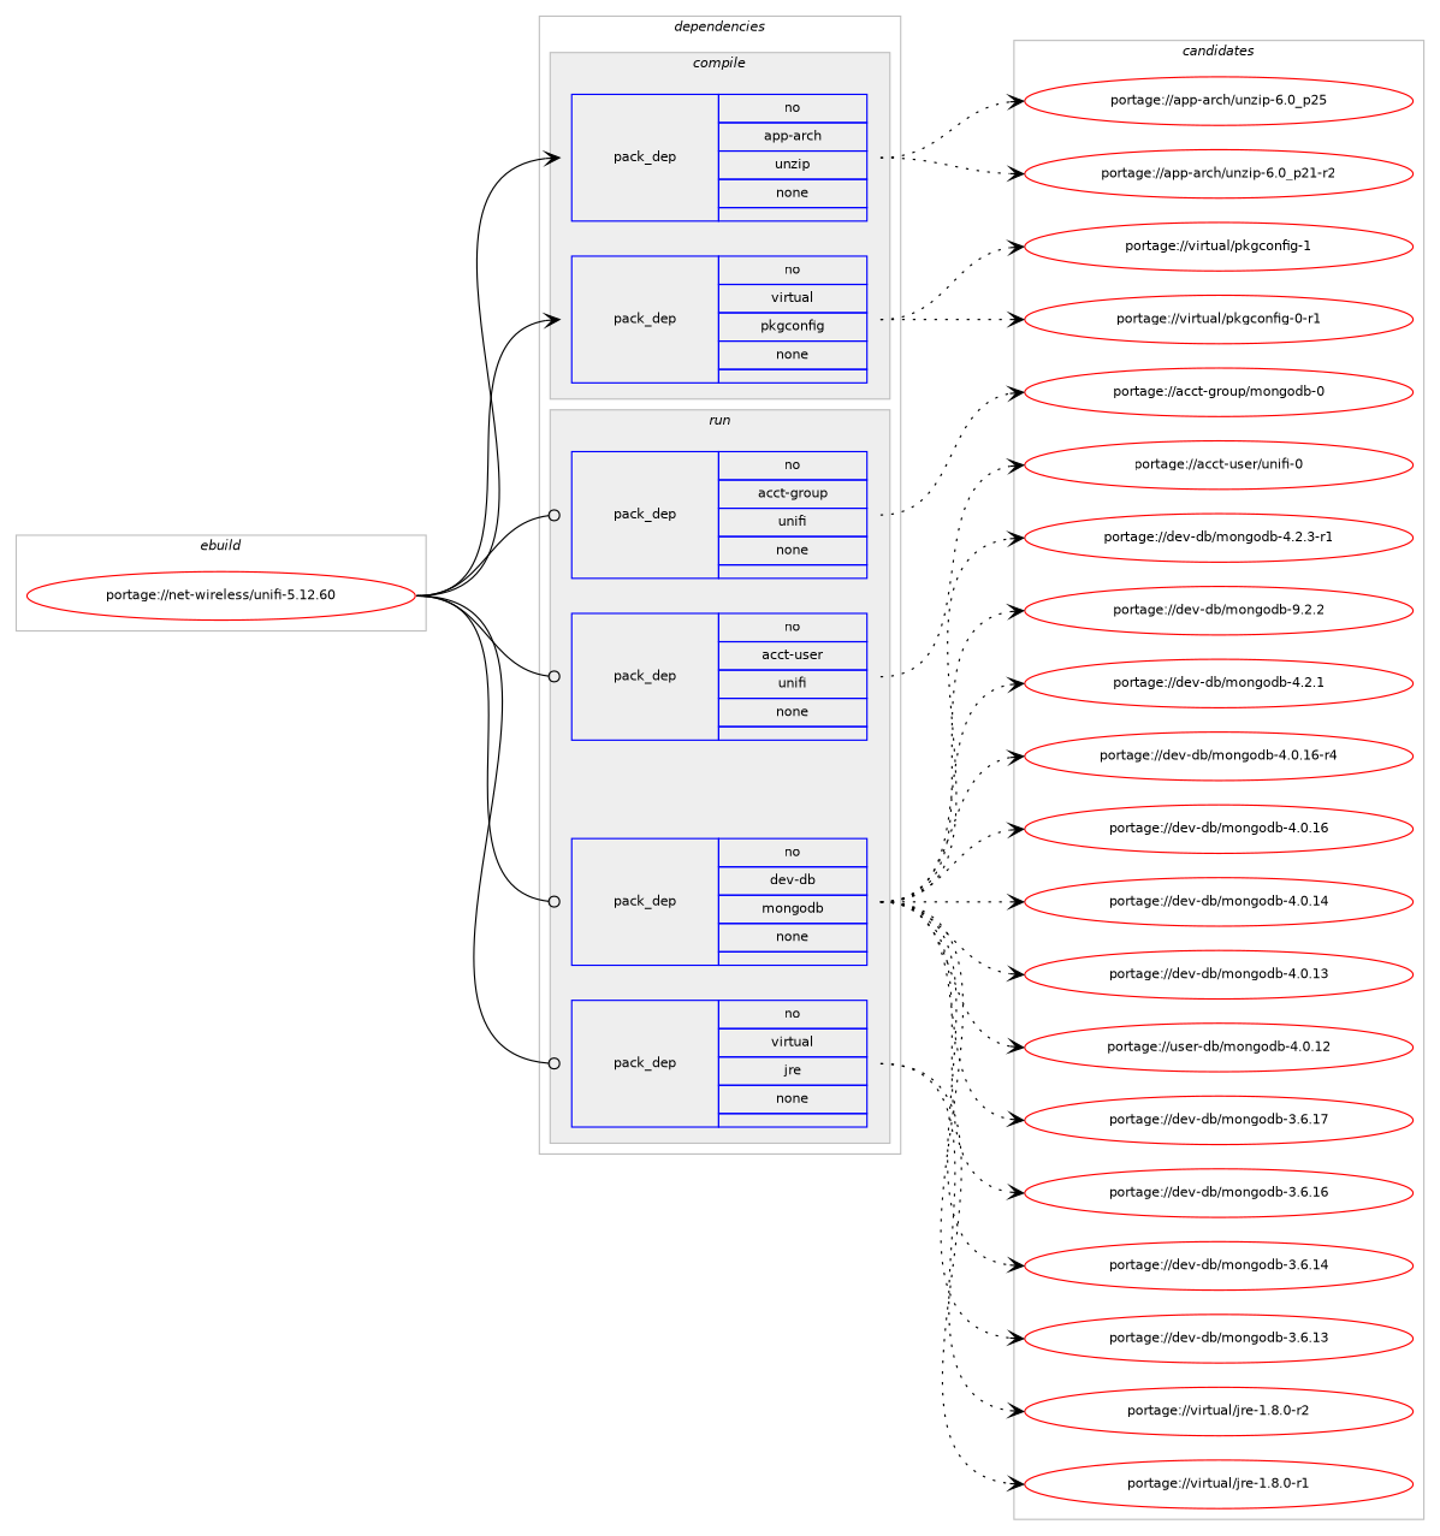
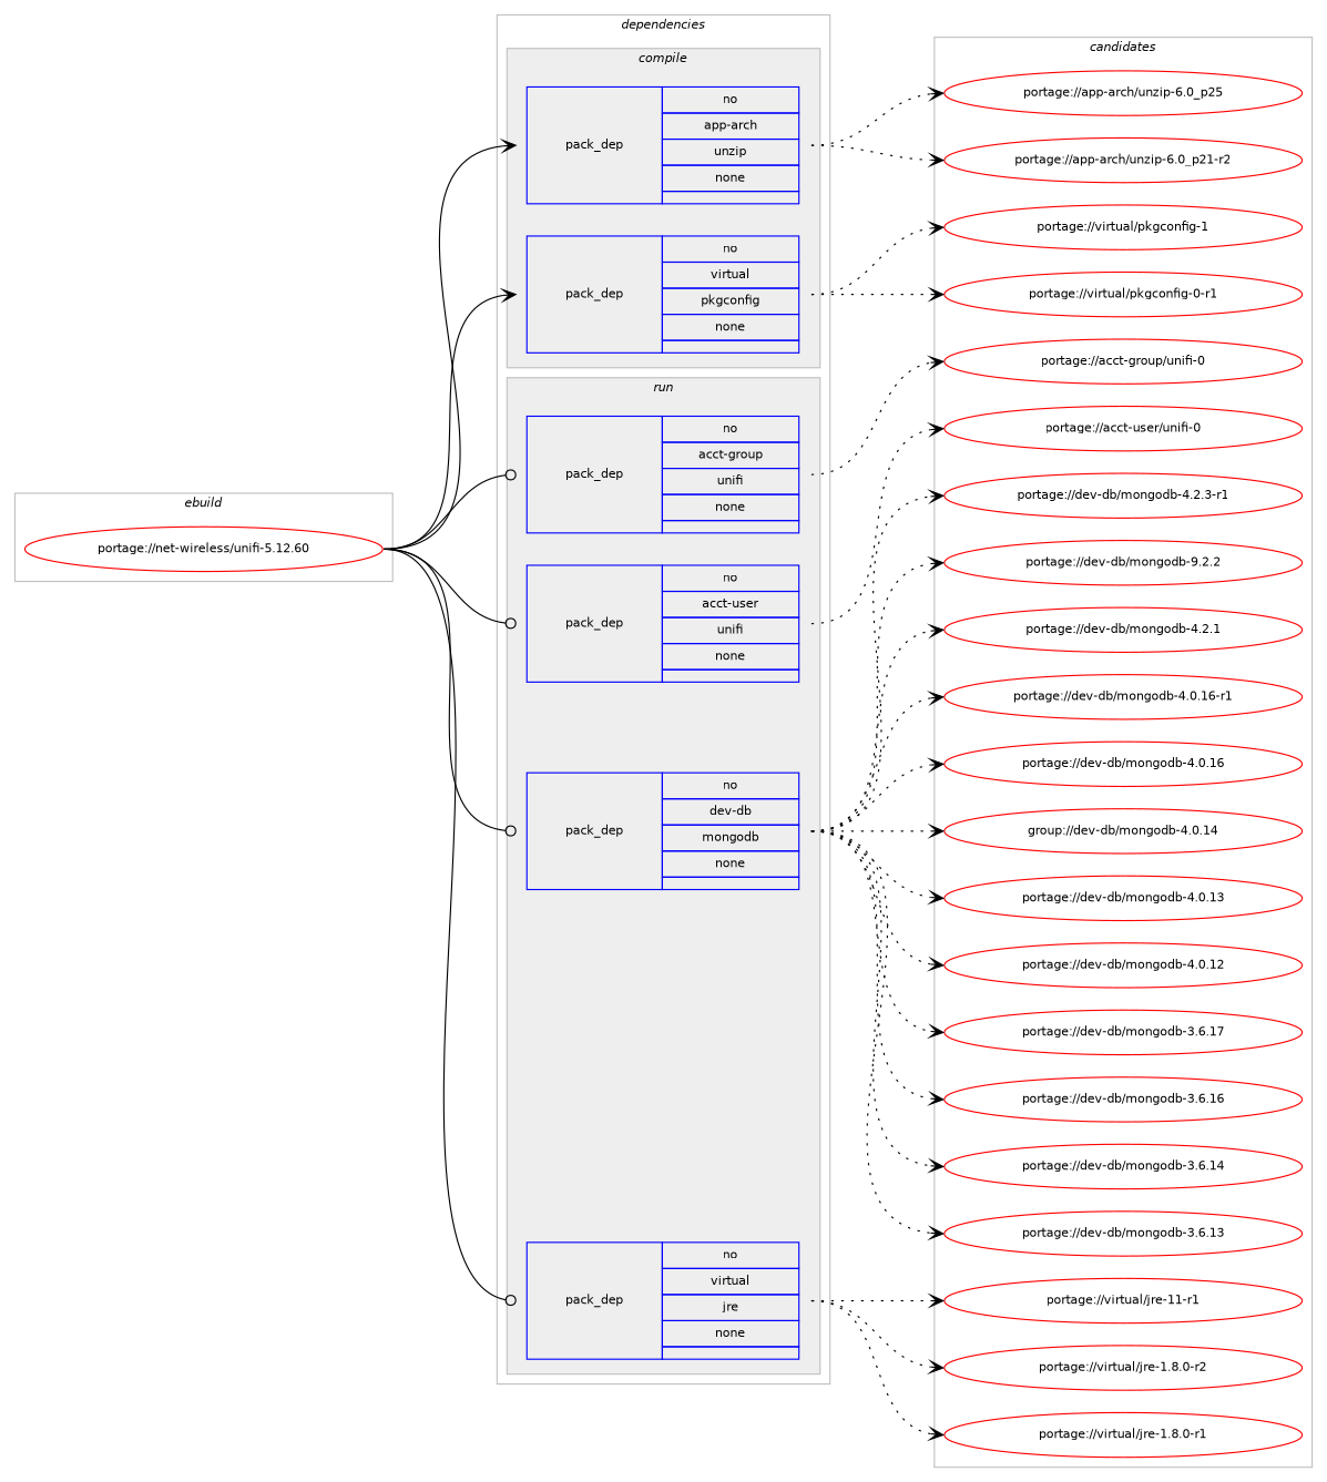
  digraph {
    compound=true
    concentrate=true
    fontname=Helvetica
    fontsize=10
    newrank=true
    rankdir=LR
    ranksep=1.5
    node [color=red fontname=Helvetica fontsize=10]
    edge [arrowhead=vee headport=w style=dotted tailport=e weight=100]
    n1 [label="portage://net-wireless/unifi-5.12.60" width=4]
    n2 [color=blue label=<<TABLE BORDER="0" CELLBORDER="1" CELLSPACING="0" CELLPADDING="4" WIDTH="220"><TR><TD ROWSPAN="6" CELLPADDING="30">pack_dep</TD></TR><TR><TD WIDTH="110">no</TD></TR><TR><TD>app-arch</TD></TR><TR><TD>unzip</TD></TR><TR><TD>none</TD></TR><TR><TD></TD></TR></TABLE>> shape=none]
    n3 [color=blue label=<<TABLE BORDER="0" CELLBORDER="1" CELLSPACING="0" CELLPADDING="4" WIDTH="220"><TR><TD ROWSPAN="6" CELLPADDING="30">pack_dep</TD></TR><TR><TD WIDTH="110">no</TD></TR><TR><TD>virtual</TD></TR><TR><TD>pkgconfig</TD></TR><TR><TD>none</TD></TR><TR><TD></TD></TR></TABLE>> shape=none]
    n4 [color=blue label=<<TABLE BORDER="0" CELLBORDER="1" CELLSPACING="0" CELLPADDING="4" WIDTH="220"><TR><TD ROWSPAN="6" CELLPADDING="30">pack_dep</TD></TR><TR><TD WIDTH="110">no</TD></TR><TR><TD>acct-group</TD></TR><TR><TD>unifi</TD></TR><TR><TD>none</TD></TR><TR><TD></TD></TR></TABLE>> shape=none]
    n5 [color=blue label=<<TABLE BORDER="0" CELLBORDER="1" CELLSPACING="0" CELLPADDING="4" WIDTH="220"><TR><TD ROWSPAN="6" CELLPADDING="30">pack_dep</TD></TR><TR><TD WIDTH="110">no</TD></TR><TR><TD>acct-user</TD></TR><TR><TD>unifi</TD></TR><TR><TD>none</TD></TR><TR><TD></TD></TR></TABLE>> shape=none]
    n6 [color=blue label=<<TABLE BORDER="0" CELLBORDER="1" CELLSPACING="0" CELLPADDING="4" WIDTH="220"><TR><TD ROWSPAN="6" CELLPADDING="30">pack_dep</TD></TR><TR><TD WIDTH="110">no</TD></TR><TR><TD>dev-db</TD></TR><TR><TD>mongodb</TD></TR><TR><TD>none</TD></TR><TR><TD></TD></TR></TABLE>> shape=none]
    n7 [color=blue label=<<TABLE BORDER="0" CELLBORDER="1" CELLSPACING="0" CELLPADDING="4" WIDTH="220"><TR><TD ROWSPAN="6" CELLPADDING="30">pack_dep</TD></TR><TR><TD WIDTH="110">no</TD></TR><TR><TD>virtual</TD></TR><TR><TD>jre</TD></TR><TR><TD>none</TD></TR><TR><TD></TD></TR></TABLE>> shape=none]
    n8 [label="portage://app-arch/unzip-6.0_p25" width=4]
    n9 [label="portage://app-arch/unzip-6.0_p21-r2" width=4]
    n10 [label="portage://virtual/pkgconfig-1" width=4]
    n11 [label="portage://virtual/pkgconfig-0-r1" width=4]
-   n12 [label="portage://acct-group/mongodb-0" width=4]
+   n12 [label="portage://acct-group/unifi-0" width=4]
    n13 [label="portage://acct-user/unifi-0" width=4]
    n14 [label="portage://dev-db/mongodb-4.2.3-r1" width=4]
    n15 [label="portage://dev-db/mongodb-9.2.2" width=4]
    n16 [label="portage://dev-db/mongodb-4.2.1" width=4]
-   n17 [label="portage://dev-db/mongodb-4.0.16-r4" width=4]
+   n17 [label="portage://dev-db/mongodb-4.0.16-r1" width=4]
    n18 [label="portage://dev-db/mongodb-4.0.16" width=4]
-   n19 [label="portage://dev-db/mongodb-4.0.14" width=4]
+   n19 [label="group://dev-db/mongodb-4.0.14" width=4]
    n20 [label="portage://dev-db/mongodb-4.0.13" width=4]
-   n21 [label="portage://user-db/mongodb-4.0.12" width=4]
+   n21 [label="portage://dev-db/mongodb-4.0.12" width=4]
    n22 [label="portage://dev-db/mongodb-3.6.17" width=4]
    n23 [label="portage://dev-db/mongodb-3.6.16" width=4]
    n24 [label="portage://dev-db/mongodb-3.6.14" width=4]
    n25 [label="portage://dev-db/mongodb-3.6.13" width=4]
+   n26 [label="portage://virtual/jre-11-r1" width=4]
    n27 [label="portage://virtual/jre-1.8.0-r2" width=4]
    n28 [label="portage://virtual/jre-1.8.0-r1" width=4]
    subgraph cluster_1 {
      color=gray
      label=<<i>ebuild</i>>
      rank=same
      n1
    }
    subgraph cluster_2 {
      color=gray
      label=<<i>dependencies</i>>
      subgraph cluster_3 {
        color=gray
        fillcolor="#eeeeee"
        label=<<i>compile</i>>
        style=filled
        subgraph sub_4 {
          color=gray
          fillcolor="#eeeeee"
          label=<<i>compile</i>>
          style=filled
          n2
        }
        subgraph sub_5 {
          color=gray
          fillcolor="#eeeeee"
          label=<<i>compile</i>>
          style=filled
          n3
        }
      }
      subgraph cluster_6 {
        color=gray
        fillcolor="#eeeeee"
        label=<<i>compile and run</i>>
        style=filled
      }
      subgraph cluster_7 {
        color=gray
        fillcolor="#eeeeee"
        label=<<i>run</i>>
        style=filled
        subgraph sub_8 {
          color=gray
          fillcolor="#eeeeee"
          label=<<i>run</i>>
          style=filled
          n4
        }
        subgraph sub_9 {
          color=gray
          fillcolor="#eeeeee"
          label=<<i>run</i>>
          style=filled
          n5
        }
        subgraph sub_10 {
          color=gray
          fillcolor="#eeeeee"
          label=<<i>run</i>>
          style=filled
          n6
        }
        subgraph sub_11 {
          color=gray
          fillcolor="#eeeeee"
          label=<<i>run</i>>
          style=filled
          n7
        }
      }
    }
    subgraph cluster_12 {
      color=gray
      label=<<i>candidates</i>>
      rank=same
      subgraph sub_13 {
        color=black
        label=<<i>candidates</i>>
        nodesep=1
        rank=same
        n8
        n9
      }
      subgraph sub_14 {
        color=black
        label=<<i>candidates</i>>
        nodesep=1
        rank=same
        n10
        n11
      }
      subgraph sub_15 {
        color=black
        label=<<i>candidates</i>>
        nodesep=1
        rank=same
        n12
      }
      subgraph sub_16 {
        color=black
        label=<<i>candidates</i>>
        nodesep=1
        rank=same
        n13
      }
      subgraph sub_17 {
        color=black
        label=<<i>candidates</i>>
        nodesep=1
        rank=same
        n14
        n15
        n16
        n17
        n18
        n19
        n20
        n21
        n22
        n23
        n24
        n25
      }
      subgraph sub_18 {
        color=black
        label=<<i>candidates</i>>
        nodesep=1
        rank=same
+       n26
        n27
        n28
      }
    }
    n1 -> n2 [style=solid weight=20]
    n1 -> n3 [style=solid weight=20]
    n1 -> n4 [arrowhead=odot style=solid weight=20]
    n1 -> n5 [arrowhead=odot style=solid weight=20]
    n1 -> n6 [arrowhead=odot style=solid weight=20]
    n1 -> n7 [arrowhead=odot style=solid weight=20]
    n2 -> n8
    n2 -> n9
    n3 -> n10
    n3 -> n11
    n4 -> n12
    n5 -> n13
    n6 -> n14
    n6 -> n15
    n6 -> n16
    n6 -> n17
    n6 -> n18
    n6 -> n19
    n6 -> n20
    n6 -> n21
    n6 -> n22
    n6 -> n23
    n6 -> n24
    n6 -> n25
+   n7 -> n26
    n7 -> n27
    n7 -> n28
  }
